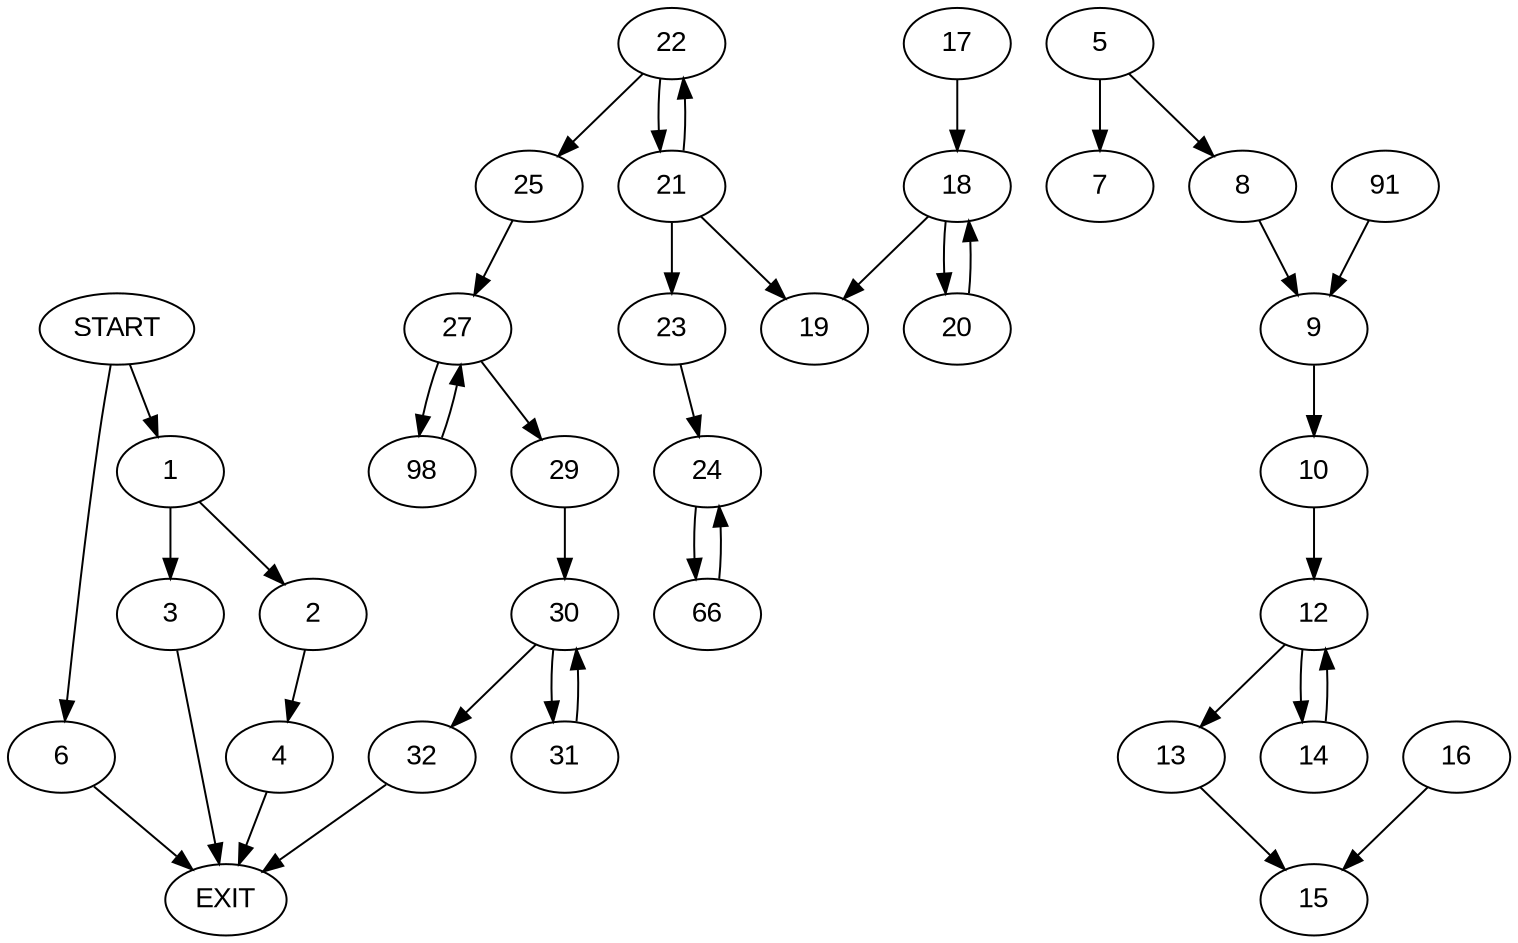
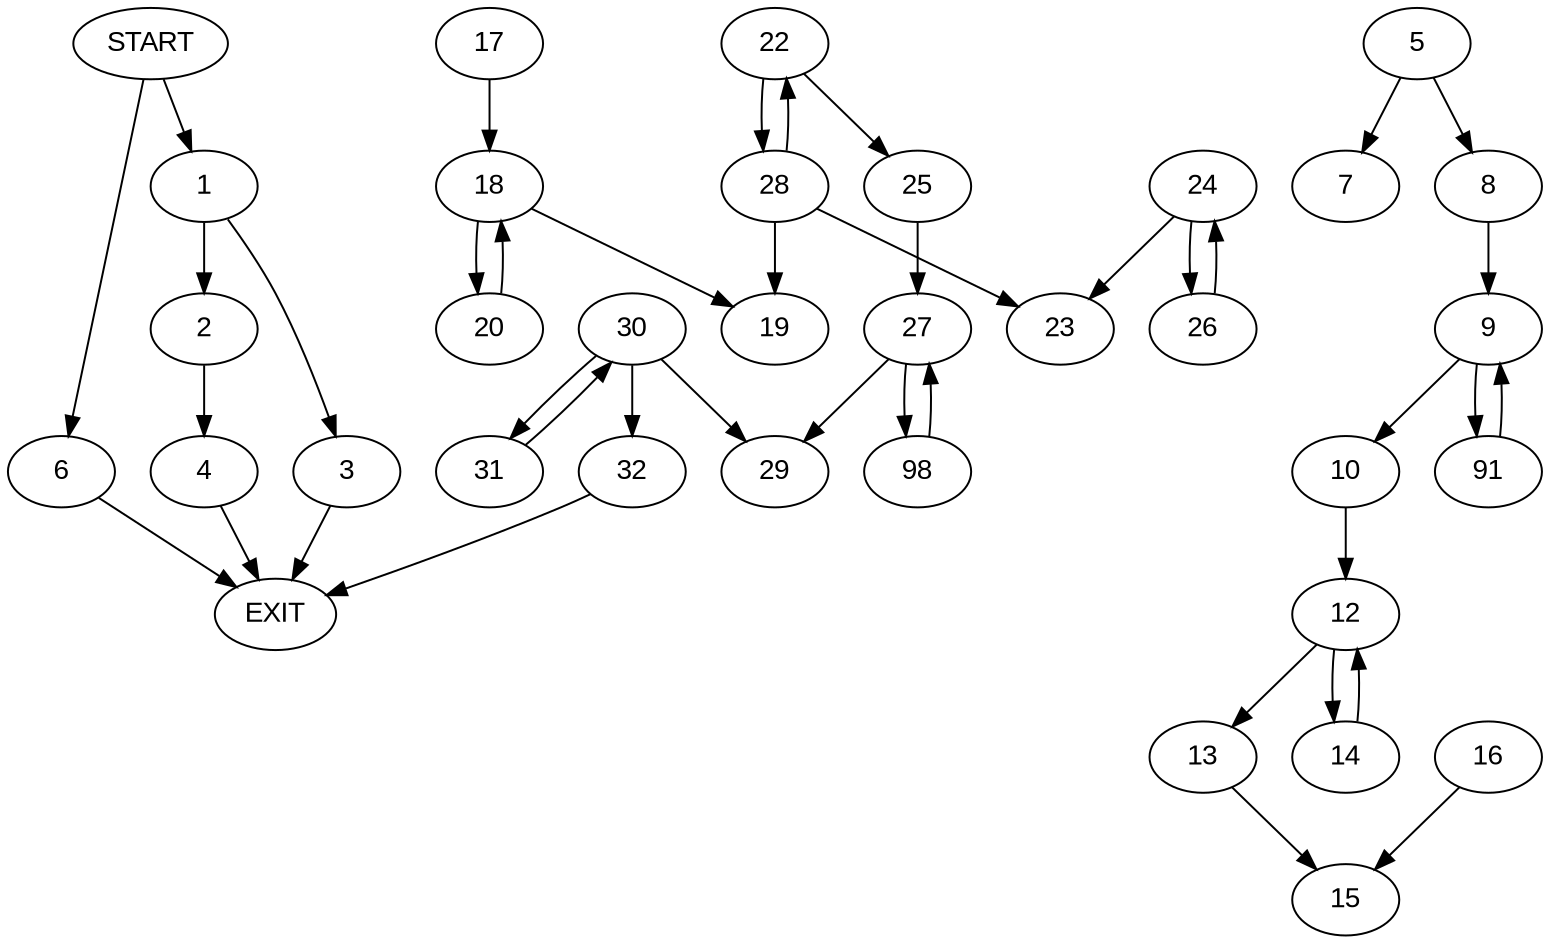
  digraph {
    fontname="Liberation Sans"
    node [fontname="Liberation Sans"]
    edge [fontname="Liberation Sans"]
    n1 [label=START]
    1
    6
    2
    3
    n6 [label=EXIT]
    4
    5
    7
    8
    9
    10
    n13 [label=91]
    12
    13
    14
    15
    16
    17
    18
    19
    20
-   21
+   21 [label=28]
    22
    23
    25
    24
-   26 [label=66]
+   26
    27
    n30 [label=98]
    29
    30
    31
    32
    n1 -> 1
    n1 -> 6
    1 -> 2
    1 -> 3
    6 -> n6
    2 -> 4
    3 -> n6
    4 -> n6
    5 -> 7
    5 -> 8
    8 -> 9
    9 -> 10
+   9 -> n13
    10 -> 12
    n13 -> 9
    12 -> 13
    12 -> 14
    13 -> 15
    14 -> 12
    16 -> 15
    17 -> 18
    18 -> 19
    18 -> 20
    20 -> 18
    21 -> 19
    21 -> 22
    21 -> 23
    22 -> 21
    22 -> 25
-   23 -> 24
+   24 -> 23
    25 -> 27
    24 -> 26
    26 -> 24
    27 -> n30
    27 -> 29
    n30 -> 27
-   29 -> 30
+   30 -> 29
    30 -> 31
    30 -> 32
    31 -> 30
    32 -> n6
  }
